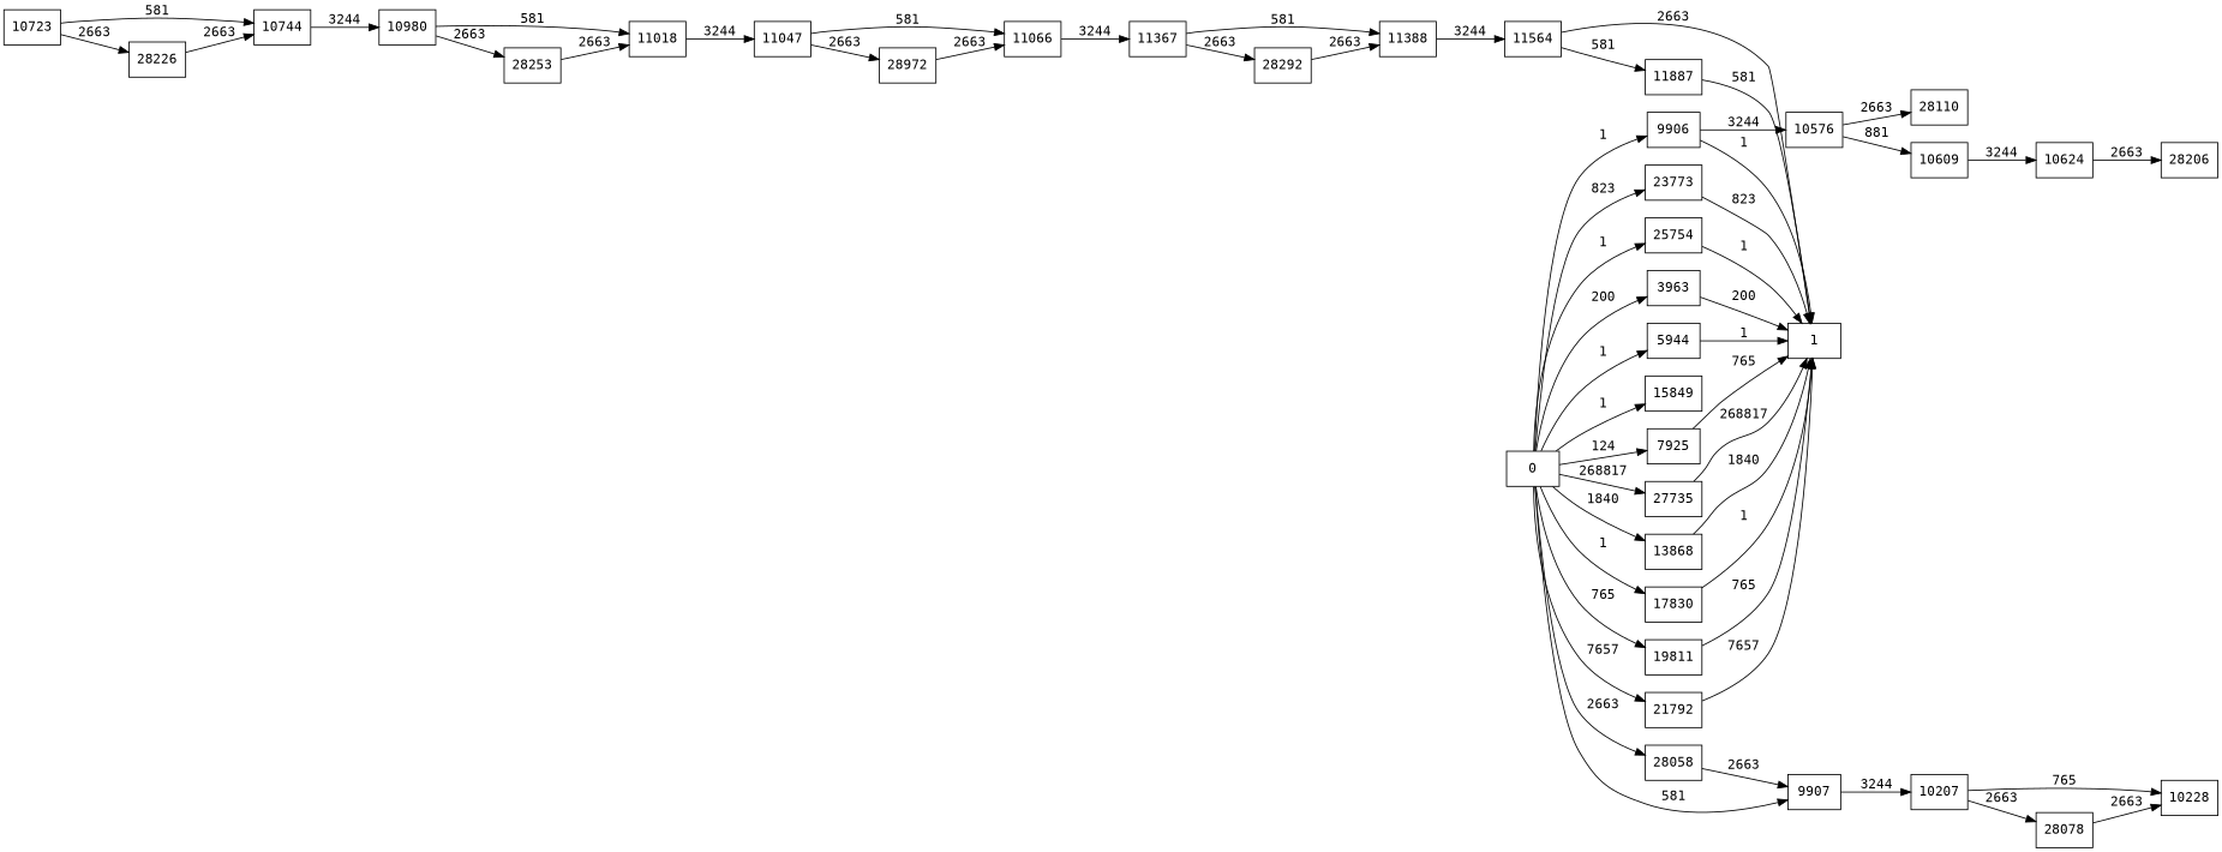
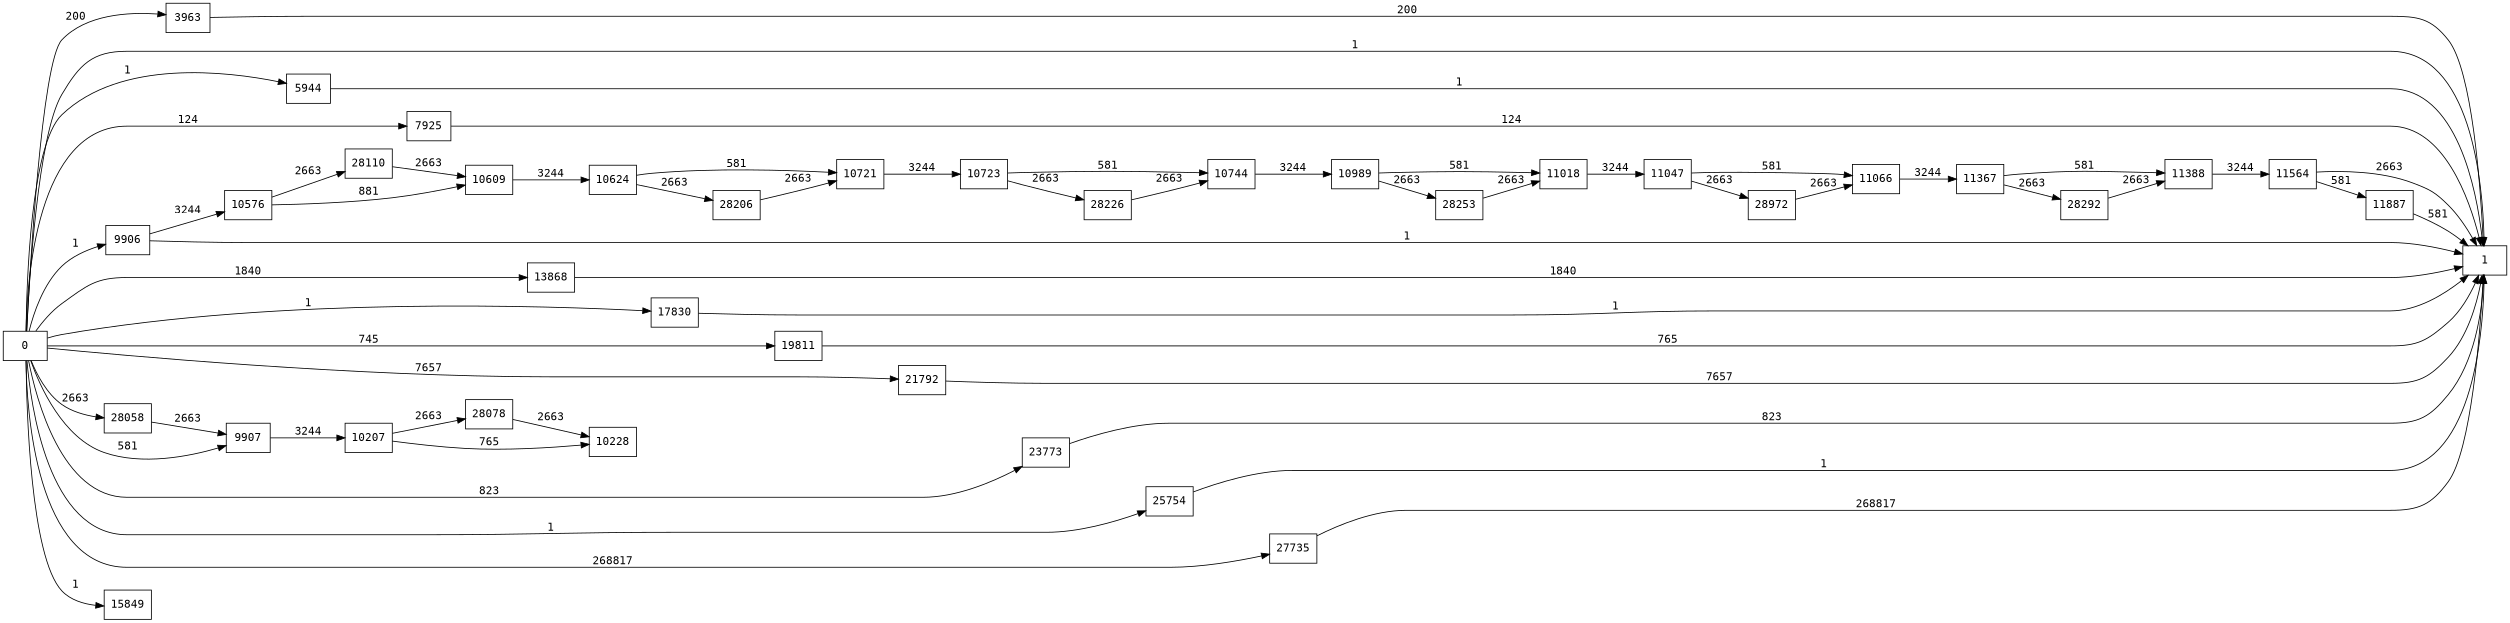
  digraph {
    fontname="DejaVu Sans Mono"
    rankdir=LR
    node [fontname="DejaVu Sans Mono" shape=rectangle]
    edge [fontname="DejaVu Sans Mono"]
    3963
    1
    5944
    7925
    9906
    10576
    9907
    10207
    10228
    28078
    10609
    28110
    10624
+   10721
    28206
    10723
    10744
    28226
-   10989 [label=10980]
+   10989
    11018
    28253
    11047
    11066
    n24 [label=28972]
    11367
    11388
    28292
    11564
    11887
    13868
    17830
    19811
    21792
    23773
    25754
    27735
    28058
    0
    15849
    3963 -> 1 [label=200]
    5944 -> 1 [label=1]
-   7925 -> 1 [label=765]
+   7925 -> 1 [label=124]
    9906 -> 1 [label=1]
    9906 -> 10576 [label=3244]
    10576 -> 10609 [label=881]
    10576 -> 28110 [label=2663]
    9907 -> 10207 [label=3244]
    10207 -> 10228 [label=765]
    10207 -> 28078 [label=2663]
    28078 -> 10228 [label=2663]
    10609 -> 10624 [label=3244]
+   28110 -> 10609 [label=2663]
+   10624 -> 10721 [label=581]
    10624 -> 28206 [label=2663]
+   10721 -> 10723 [label=3244]
+   28206 -> 10721 [label=2663]
    10723 -> 10744 [label=581]
    10723 -> 28226 [label=2663]
    10744 -> 10989 [label=3244]
    28226 -> 10744 [label=2663]
    10989 -> 11018 [label=581]
    10989 -> 28253 [label=2663]
    11018 -> 11047 [label=3244]
    28253 -> 11018 [label=2663]
    11047 -> 11066 [label=581]
    11047 -> n24 [label=2663]
    11066 -> 11367 [label=3244]
    n24 -> 11066 [label=2663]
    11367 -> 11388 [label=581]
    11367 -> 28292 [label=2663]
    11388 -> 11564 [label=3244]
    28292 -> 11388 [label=2663]
    11564 -> 1 [label=2663]
    11564 -> 11887 [label=581]
    11887 -> 1 [label=581]
    13868 -> 1 [label=1840]
    17830 -> 1 [label=1]
    19811 -> 1 [label=765]
    21792 -> 1 [label=7657]
    23773 -> 1 [label=823]
    25754 -> 1 [label=1]
    27735 -> 1 [label=268817]
    28058 -> 9907 [label=2663]
    0 -> 3963 [label=200]
+   0 -> 1 [label=1]
    0 -> 5944 [label=1]
    0 -> 7925 [label=124]
    0 -> 9906 [label=1]
    0 -> 9907 [label=581]
    0 -> 13868 [label=1840]
    0 -> 17830 [label=1]
-   0 -> 19811 [label=765]
+   0 -> 19811 [label=745]
    0 -> 21792 [label=7657]
    0 -> 23773 [label=823]
    0 -> 25754 [label=1]
    0 -> 27735 [label=268817]
    0 -> 28058 [label=2663]
    0 -> 15849 [label=1]
  }
